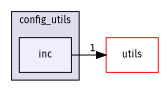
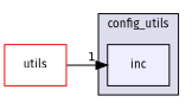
  digraph {
    compound=true
    rankdir=LR
    fontname="Fira Sans"
    node [fontname="Fira Sans" fontsize=10 shape=box style=filled]
    n1 [fillcolor="#eeeeff" label=inc pencolor=black]
    n2 [color=red fillcolor=white label=utils]
    subgraph cluster_1 {
      bgcolor="#ddddee"
      fontsize=10
      label=config_utils
      pencolor=black
      n1
    }
-   n1 -> n2 [headlabel=1 labeldistance=1.5 labelfontname=Helvetica labelfontsize=10 fontname="Fira Sans"]
+   n2 -> n1 [headlabel=1 labeldistance=1.5 labelfontname=Helvetica labelfontsize=10 fontname="Fira Sans"]
  }
